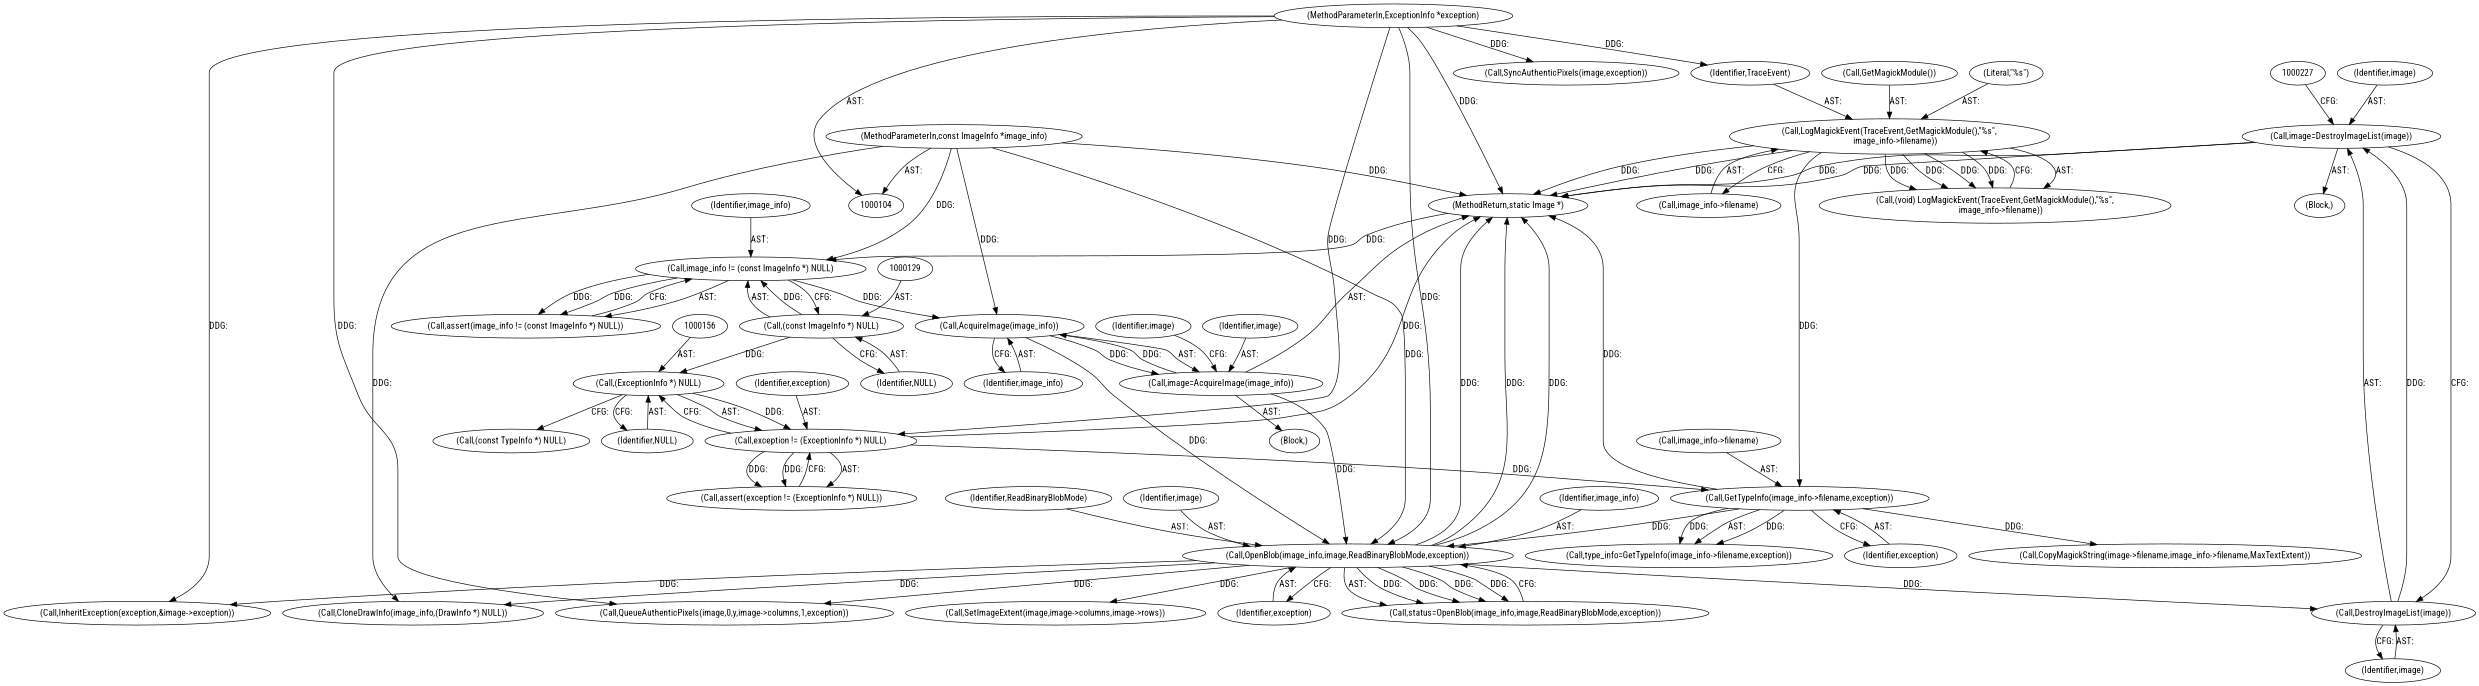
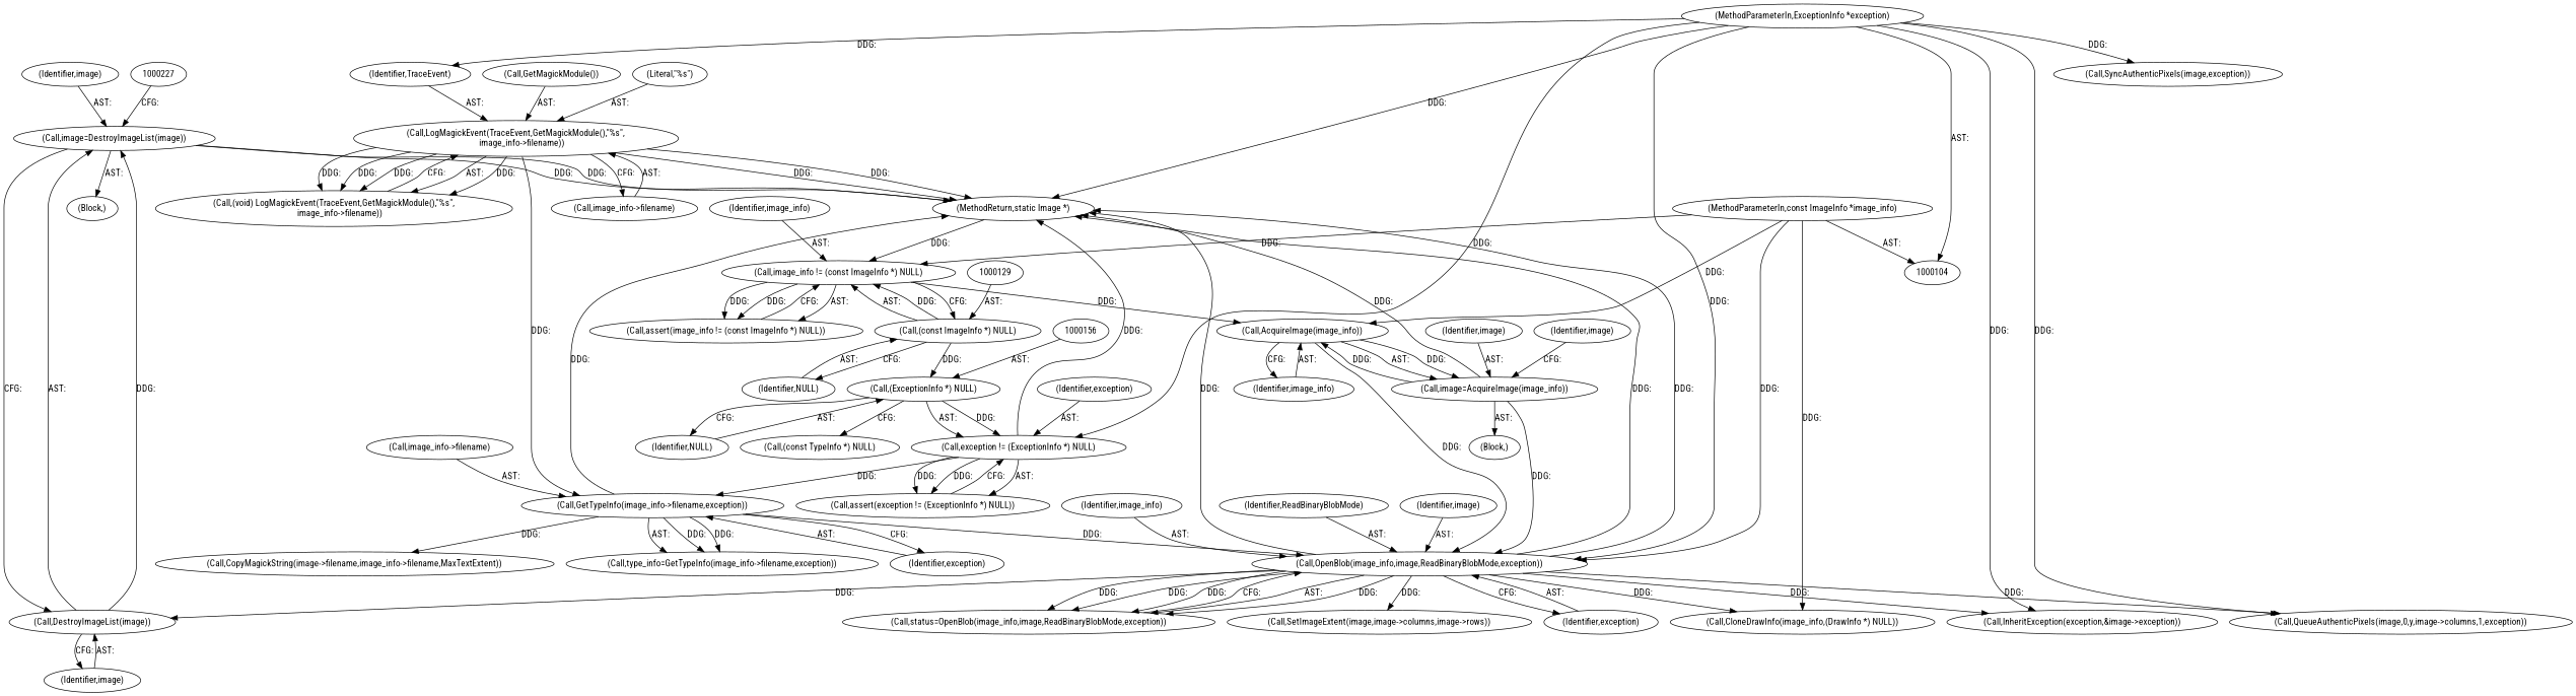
  digraph {
    fontname="Roboto Condensed"
    node [fontname="Roboto Condensed"]
    edge [fontname="Roboto Condensed"]
    n1 [label="(Call,image=DestroyImageList(image))"]
    n2 [label="(Call,DestroyImageList(image))"]
    n3 [label="(MethodReturn,static Image *)"]
    n4 [label="(Block,)"]
    n5 [label="(Identifier,image)"]
    n6 [label="(Call,image_info != (const ImageInfo *) NULL)"]
    n7 [label="(Call,OpenBlob(image_info,image,ReadBinaryBlobMode,exception))"]
    n8 [label="(Call,status=OpenBlob(image_info,image,ReadBinaryBlobMode,exception))"]
    n9 [label="(Call,CloneDrawInfo(image_info,(DrawInfo *) NULL))"]
    n10 [label="(Call,InheritException(exception,&image->exception))"]
    n11 [label="(Call,QueueAuthenticPixels(image,0,y,image->columns,1,exception))"]
    n12 [label="(Call,SetImageExtent(image,image->columns,image->rows))"]
    n13 [label="(Identifier,exception)"]
    n14 [label="(Call,AcquireImage(image_info))"]
    n15 [label="(Call,image=AcquireImage(image_info))"]
    n16 [label="(Identifier,image_info)"]
    n17 [label="(Block,)"]
    n18 [label="(Call,(const ImageInfo *) NULL)"]
    n19 [label="(Call,assert(image_info != (const ImageInfo *) NULL))"]
    n20 [label="(Call,(ExceptionInfo *) NULL)"]
    n21 [label="(Identifier,NULL)"]
    n22 [label="(MethodParameterIn,const ImageInfo *image_info)"]
    1000104
    n24 [label="(Call,exception != (ExceptionInfo *) NULL)"]
    n25 [label="(Call,(const TypeInfo *) NULL)"]
    n26 [label="(Identifier,NULL)"]
    n27 [label="(Call,GetTypeInfo(image_info->filename,exception))"]
    n28 [label="(Call,CopyMagickString(image->filename,image_info->filename,MaxTextExtent))"]
    n29 [label="(Identifier,exception)"]
    n30 [label="(Call,type_info=GetTypeInfo(image_info->filename,exception))"]
    n31 [label="(Call,LogMagickEvent(TraceEvent,GetMagickModule(),\"%s\",\n      image_info->filename))"]
    n32 [label="(Call,(void) LogMagickEvent(TraceEvent,GetMagickModule(),\"%s\",\n      image_info->filename))"]
    n33 [label="(Call,image_info->filename)"]
    n34 [label="(Call,assert(exception != (ExceptionInfo *) NULL))"]
    n35 [label="(MethodParameterIn,ExceptionInfo *exception)"]
    n36 [label="(Call,SyncAuthenticPixels(image,exception))"]
    n37 [label="(Identifier,TraceEvent)"]
    n38 [label="(Identifier,image)"]
    n39 [label="(Identifier,image_info)"]
    n40 [label="(Identifier,image)"]
    n41 [label="(Identifier,image)"]
    n42 [label="(Call,GetMagickModule())"]
    n43 [label="(Call,image_info->filename)"]
    n44 [label="(Identifier,image_info)"]
    n45 [label="(Literal,\"%s\")"]
    n46 [label="(Identifier,ReadBinaryBlobMode)"]
    n47 [label="(Identifier,image)"]
    n48 [label="(Identifier,exception)"]
    1000227
    1000129
    1000156
    n1 -> n2 [label="CFG: "]
    n1 -> n3 [label="DDG: "]
    n1 -> n3 [label="DDG: "]
    n1 -> n4 [label="AST: "]
    n2 -> n1 [label="AST: "]
    n2 -> n1 [label="DDG: "]
    n2 -> n5 [label="CFG: "]
    n3 -> n6 [label="DDG: "]
    n5 -> n2 [label="AST: "]
    n6 -> n14 [label="DDG: "]
    n6 -> n18 [label="CFG: "]
    n6 -> n19 [label="AST: "]
    n6 -> n19 [label="DDG: "]
    n6 -> n19 [label="DDG: "]
    n7 -> n2 [label="DDG: "]
    n7 -> n3 [label="DDG: "]
    n7 -> n3 [label="DDG: "]
    n7 -> n3 [label="DDG: "]
    n7 -> n8 [label="AST: "]
    n7 -> n8 [label="DDG: "]
    n7 -> n8 [label="DDG: "]
    n7 -> n8 [label="DDG: "]
    n7 -> n8 [label="DDG: "]
    n7 -> n9 [label="DDG: "]
    n7 -> n10 [label="DDG: "]
    n7 -> n11 [label="DDG: "]
    n7 -> n12 [label="DDG: "]
    n7 -> n13 [label="CFG: "]
    n8 -> n7 [label="CFG: "]
    n13 -> n7 [label="AST: "]
    n14 -> n7 [label="DDG: "]
    n14 -> n15 [label="AST: "]
    n14 -> n15 [label="DDG: "]
    n14 -> n16 [label="CFG: "]
-   n15 -> n3 [label="AST: "]
+   n15 -> n3 [label="DDG: "]
    n15 -> n7 [label="DDG: "]
    n15 -> n14 [label="DDG: "]
    n15 -> n17 [label="AST: "]
    n16 -> n14 [label="AST: "]
    n18 -> n6 [label="AST: "]
    n18 -> n6 [label="DDG: "]
    n18 -> n20 [label="DDG: "]
    n18 -> n21 [label="CFG: "]
    n19 -> n6 [label="CFG: "]
    n20 -> n24 [label="AST: "]
    n20 -> n24 [label="DDG: "]
    n20 -> n25 [label="CFG: "]
    n20 -> n26 [label="CFG: "]
    n21 -> n18 [label="AST: "]
-   n22 -> n3 [label="DDG: "]
    n22 -> n6 [label="DDG: "]
    n22 -> n7 [label="DDG: "]
    n22 -> n9 [label="DDG: "]
    n22 -> n14 [label="DDG: "]
    n22 -> 1000104 [label="AST: "]
    n24 -> n3 [label="DDG: "]
-   n24 -> n20 [label="CFG: "]
    n24 -> n27 [label="DDG: "]
    n24 -> n34 [label="AST: "]
    n24 -> n34 [label="DDG: "]
    n24 -> n34 [label="DDG: "]
    n26 -> n20 [label="AST: "]
    n27 -> n3 [label="DDG: "]
    n27 -> n7 [label="DDG: "]
    n27 -> n28 [label="DDG: "]
    n27 -> n29 [label="CFG: "]
    n27 -> n30 [label="AST: "]
    n27 -> n30 [label="DDG: "]
    n27 -> n30 [label="DDG: "]
    n29 -> n27 [label="AST: "]
    n31 -> n3 [label="DDG: "]
    n31 -> n3 [label="DDG: "]
    n31 -> n27 [label="DDG: "]
    n31 -> n32 [label="AST: "]
    n31 -> n32 [label="DDG: "]
    n31 -> n32 [label="DDG: "]
    n31 -> n32 [label="DDG: "]
    n31 -> n32 [label="DDG: "]
    n31 -> n33 [label="CFG: "]
    n32 -> n31 [label="CFG: "]
    n33 -> n31 [label="AST: "]
    n34 -> n24 [label="CFG: "]
    n35 -> n3 [label="DDG: "]
    n35 -> n7 [label="DDG: "]
    n35 -> n10 [label="DDG: "]
    n35 -> n11 [label="DDG: "]
    n35 -> 1000104 [label="AST: "]
    n35 -> n24 [label="DDG: "]
    n35 -> n36 [label="DDG: "]
    n35 -> n37 [label="DDG: "]
    n37 -> n31 [label="AST: "]
    n38 -> n15 [label="AST: "]
    n39 -> n7 [label="AST: "]
    n40 -> n1 [label="AST: "]
    n41 -> n15 [label="CFG: "]
    n42 -> n31 [label="AST: "]
    n43 -> n27 [label="AST: "]
    n44 -> n6 [label="AST: "]
    n45 -> n31 [label="AST: "]
    n46 -> n7 [label="AST: "]
    n47 -> n7 [label="AST: "]
    n48 -> n24 [label="AST: "]
    1000227 -> n1 [label="CFG: "]
    1000129 -> n18 [label="AST: "]
    1000156 -> n20 [label="AST: "]
  }
